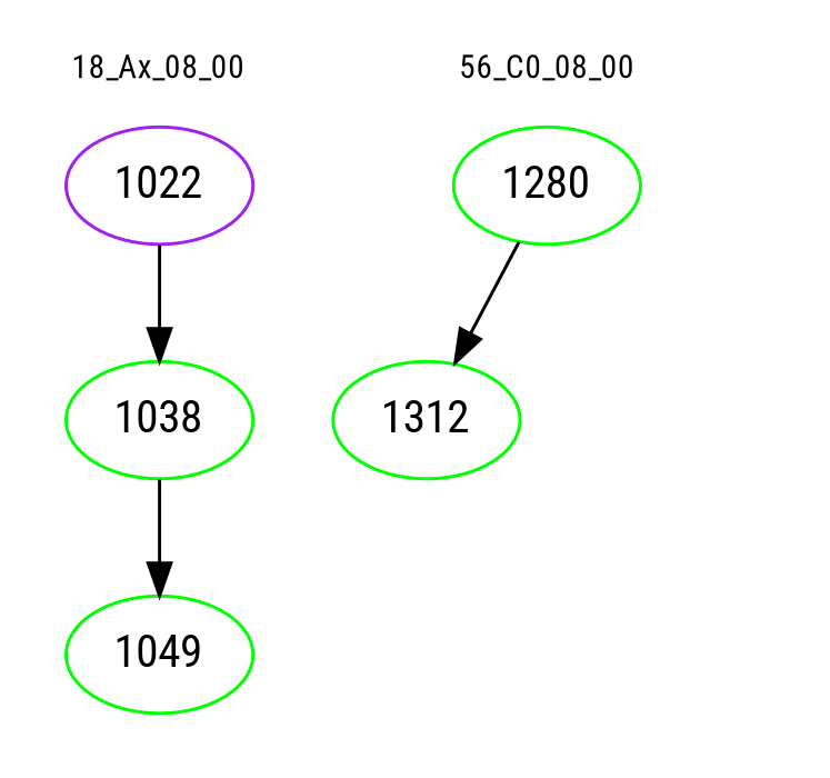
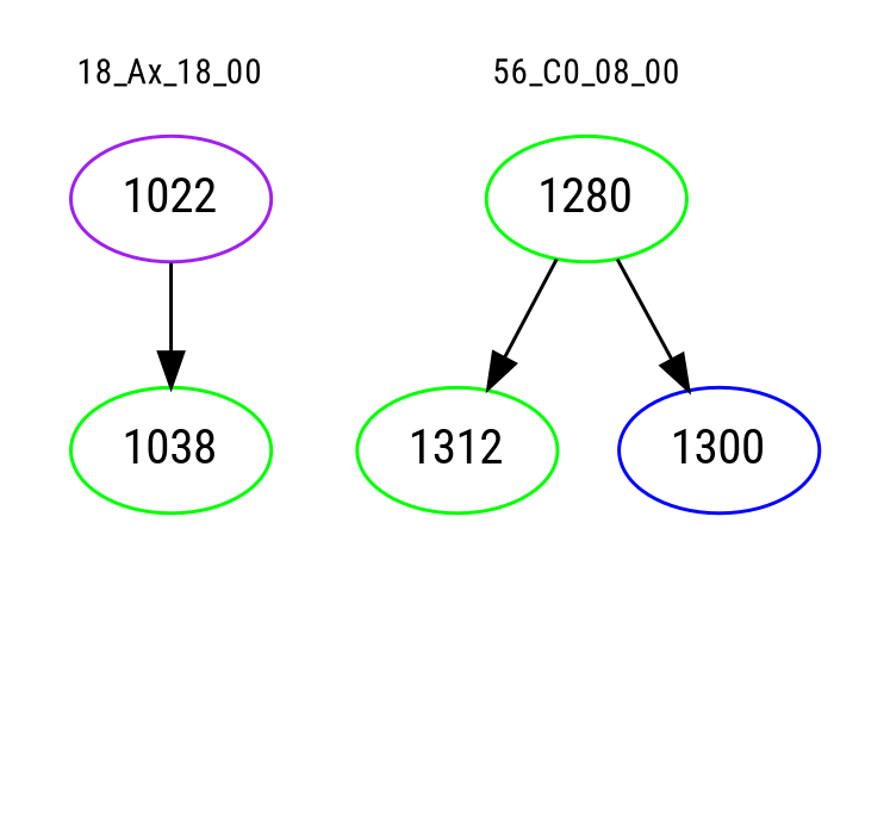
  digraph {
    fontname="Roboto Condensed"
    node [color=green fontname="Roboto Condensed"]
    edge [color=black fontname="Roboto Condensed"]
    n1 [label=1038]
-   n2 [label=1049]
    n3 [color=purple label=1022]
    n4 [label=1280]
    n5 [label=1312]
+   n6 [color=blue label=1300]
    subgraph cluster_1 {
      color=white
      fontsize=10
-     label="18_Ax_08_00"
+     label="18_Ax_18_00"
      n1
-     n2
      n3
    }
    subgraph cluster_2 {
      color=white
      fontsize=10
      label="56_C0_08_00"
      n4
      n5
+     n6
    }
-   n1 -> n2
    n3 -> n1
    n4 -> n5
+   n4 -> n6
  }
